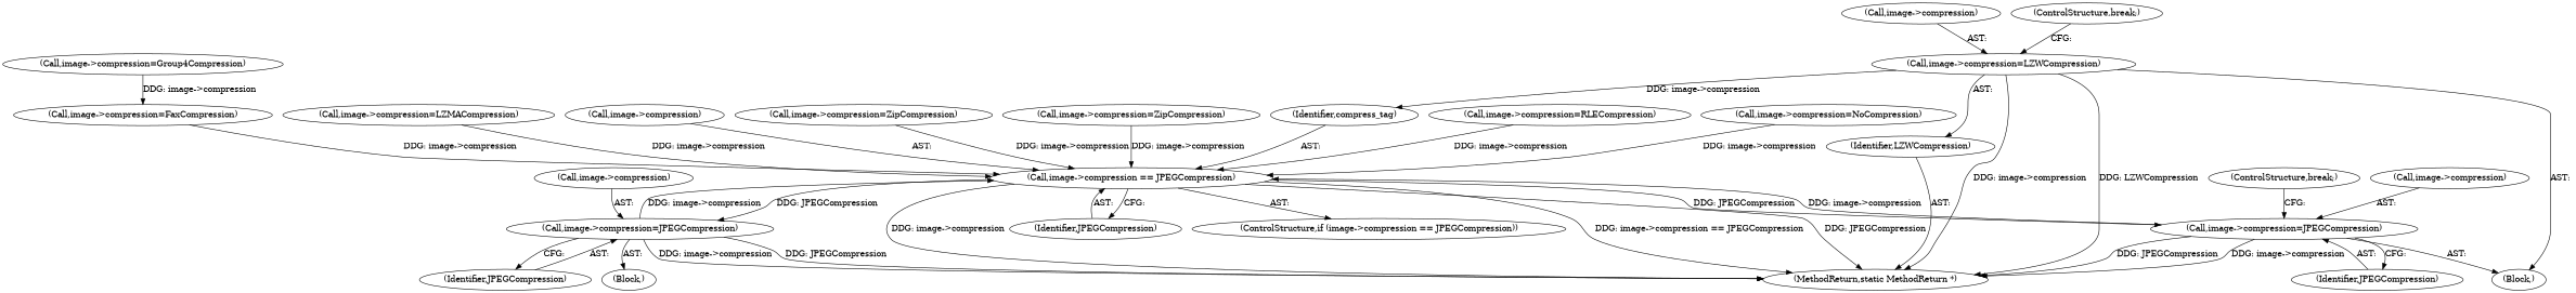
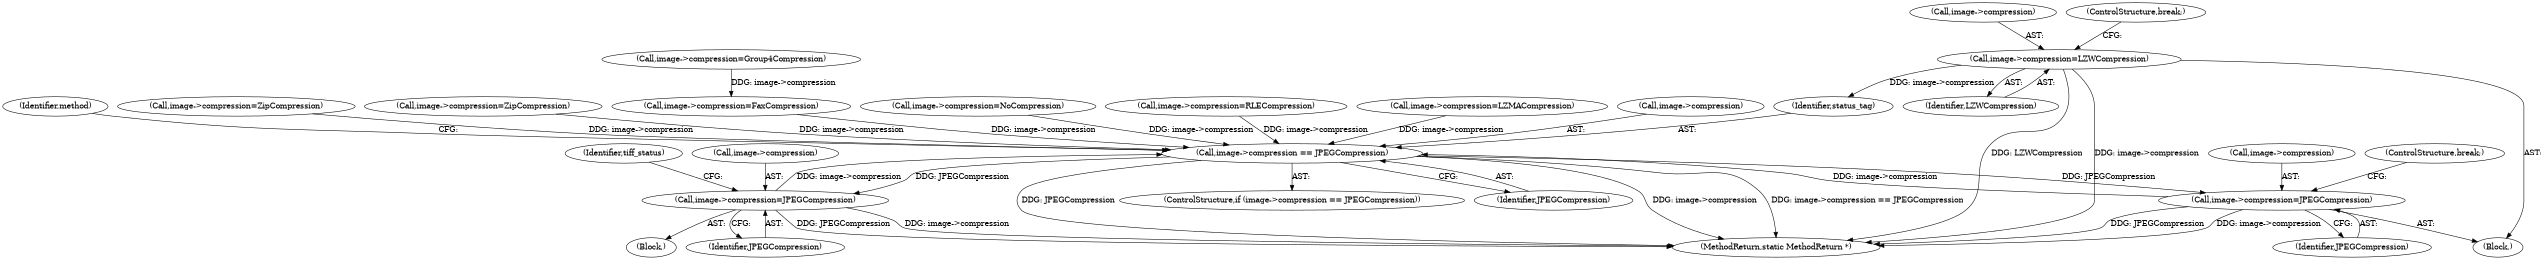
  digraph {
    n1 [label="(Call,image->compression=LZWCompression)"]
    n2 [label="(MethodReturn,static MethodReturn *)"]
    n3 [label="(Block,)"]
    n4 [label="(Identifier,LZWCompression)"]
-   n5 [label="(Identifier,compress_tag)"]
+   n5 [label="(Identifier,status_tag)"]
    n6 [label="(Call,image->compression == JPEGCompression)"]
    n7 [label="(Call,image->compression=JPEGCompression)"]
    n8 [label="(Call,image->compression=JPEGCompression)"]
    n9 [label="(ControlStructure,if (image->compression == JPEGCompression))"]
    n10 [label="(Identifier,JPEGCompression)"]
    n11 [label="(Block,)"]
    n12 [label="(Identifier,JPEGCompression)"]
    n13 [label="(Identifier,JPEGCompression)"]
    n14 [label="(Call,image->compression=ZipCompression)"]
    n15 [label="(Call,image->compression)"]
    n16 [label="(Call,image->compression=Group4Compression)"]
    n17 [label="(Call,image->compression=FaxCompression)"]
    n18 [label="(Call,image->compression=RLECompression)"]
    n19 [label="(ControlStructure,break;)"]
    n20 [label="(Call,image->compression=NoCompression)"]
    n21 [label="(Call,image->compression=LZMACompression)"]
    n22 [label="(ControlStructure,break;)"]
    n23 [label="(Call,image->compression)"]
    n24 [label="(Call,image->compression)"]
    n25 [label="(Call,image->compression)"]
+   n26 [label="(Identifier,tiff_status)"]
+   n27 [label="(Identifier,method)"]
    n28 [label="(Call,image->compression=ZipCompression)"]
    n1 -> n2 [label="DDG: image->compression"]
    n1 -> n2 [label="DDG: LZWCompression"]
    n1 -> n3 [label="AST: "]
    n1 -> n4 [label="AST: "]
    n1 -> n5 [label="DDG: image->compression"]
-   n4 -> n2 [label="AST: "]
+   n4 -> n1 [label="AST: "]
    n5 -> n6 [label="AST: "]
    n6 -> n2 [label="DDG: image->compression == JPEGCompression"]
    n6 -> n2 [label="DDG: JPEGCompression"]
    n6 -> n2 [label="DDG: image->compression"]
    n6 -> n7 [label="DDG: JPEGCompression"]
    n6 -> n8 [label="DDG: JPEGCompression"]
    n6 -> n9 [label="AST: "]
    n6 -> n10 [label="CFG: "]
    n7 -> n2 [label="DDG: image->compression"]
    n7 -> n2 [label="DDG: JPEGCompression"]
    n7 -> n6 [label="DDG: image->compression"]
    n7 -> n11 [label="AST: "]
    n7 -> n12 [label="CFG: "]
    n8 -> n2 [label="DDG: image->compression"]
    n8 -> n2 [label="DDG: JPEGCompression"]
    n8 -> n3 [label="AST: "]
    n8 -> n6 [label="DDG: image->compression"]
    n8 -> n13 [label="CFG: "]
    n10 -> n6 [label="AST: "]
    n12 -> n7 [label="AST: "]
    n13 -> n8 [label="AST: "]
    n14 -> n6 [label="DDG: image->compression"]
    n15 -> n1 [label="AST: "]
    n16 -> n17 [label="DDG: image->compression"]
    n17 -> n6 [label="DDG: image->compression"]
    n18 -> n6 [label="DDG: image->compression"]
    n19 -> n1 [label="CFG: "]
    n20 -> n6 [label="DDG: image->compression"]
    n21 -> n6 [label="DDG: image->compression"]
    n22 -> n8 [label="CFG: "]
    n23 -> n7 [label="AST: "]
    n24 -> n8 [label="AST: "]
    n25 -> n6 [label="AST: "]
+   n26 -> n7 [label="CFG: "]
+   n27 -> n6 [label="CFG: "]
    n28 -> n6 [label="DDG: image->compression"]
  }
